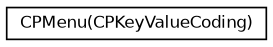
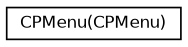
  digraph {
    rankdir=LR
-   n1 [color=black fillcolor=white fontname=Helvetica fontsize=10 height=0.2 label="CPMenu(CPKeyValueCoding)" shape=record style=filled width=0.4]
+   n1 [color=black fillcolor=white fontname=Helvetica fontsize=10 height=0.2 label="CPMenu(CPMenu)" shape=record style=filled width=0.4]
  }
